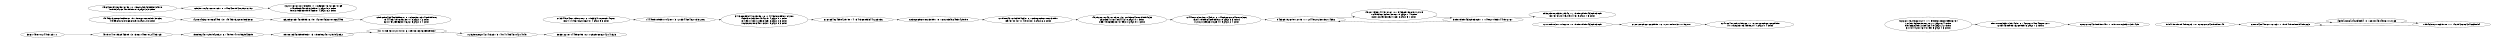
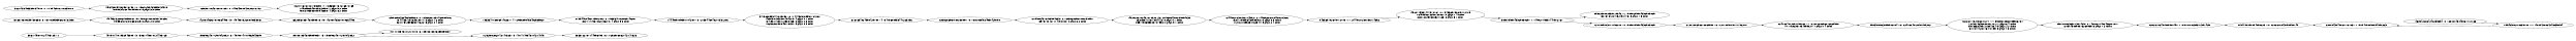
  digraph {
    rankdir=LR
    n1 [label="3861745870124403723 : -1"]
    n2 [label="4979074701932943309 : 3 : 3861745870124403723\n"]
    n3 [label="-5889824877291942852 : 6 : 4979074701932943309\n"]
    n4 [label="8978818346059899037 : 3 : -5889824877291942852\n"]
    n5 [label="4014148543104214048 : 6 : 8978818346059899037\n"]
    n6 [label="-7252576862742141323 : 5 : 4014148543104214048\n"]
    n7 [label="3863722187144956795 : 6 : -7252576862742141323\n"]
+   n8 [label="-576870600699738636 : 3 : -3776993396618131398\n"]
    n9 [label="-4949373228815035061 : 5 : -576870600699738636\n4799964672878686769: 3 pays 2 3 coins\n"]
    n10 [label="-4208046327878664495 : 3 : -4949373228815035061\n"]
    n11 [label="-6528567637460559516 : 5 : -4208046327878664495\n"]
    n12 [label="-2956898465432535920 : 8 : -6528567637460559516\n1544486719768575077: 5 pays 7 2 coins\n8201757259565047622: 5 pays 0 4 coins\n"]
+   n13 [label="7933347768869146261 : 4 : -2956898465432535920\n"]
    n14 [label="2133446043271351206 : 6 : 7933347768869146261\n-8677177967062136270: 4 pays 9 3 coins\n"]
    n15 [label="1444905189551704280 : 3 : 2133446043271351206\n"]
    n16 [label="3473688933441223056 : 6 : 1444905189551704280\n-4657301332387484075: 4 pays 5 1 coins\n-8419317088110538465: 8 pays 0 3 coins\n-1622606188645116031: 9 pays 8 3 coins\n"]
    n17 [label="6167654824550429790 : 4 : 3473688933441223056\n"]
    n18 [label="6038286567086138991 : 8 : 6167654824550429790\n"]
    n19 [label="-2159864316799554633 : 6 : 6038286567086138991\n-8973700427114190130: 0 pays 6 2 coins\n"]
    n20 [label="-4529226102451678326 : 5 : -2159864316799554633\n232053411611864442: 8 pays 0 1 coins\n8557450655308707993: 0 pays 9 1 coins\n"]
    n21 [label="-2449027238156714352 : 6 : -4529226102451678326\n-3811795996460955970: 9 pays 3 5 coins\n1421611395230762544: 9 pays 2 4 coins\n"]
    n22 [label="943369192679772705 : 1 : -2449027238156714352\n"]
    n23 [label="-4902775531447572767 : 0 : 943369192679772705\n7645935873250138821: 5 pays 7 4 coins\n-680126490380527163: 8 pays 5 1 coins\n"]
    n24 [label="5898795904332983825 : 1 : -4902775531447572767\n"]
    n25 [label="6936238082359115348 : 7 : 5898795904332983825\n-3073784204752451473: 9 pays 7 5 coins\n"]
    n26 [label="1211885103777192210 : 0 : 5898795904332983825\n"]
    n27 [label="6120128656616669598 : 6 : 1211885103777192210\n"]
    n28 [label="2241664012891795202 : 1 : 6120128656616669598\n-7717692351064859827: 7 pays 0 4 coins\n"]
+   n29 [label="5903918863159506784 : 6 : 2241664012891795202\n"]
    n30 [label="4602611482436201277 : 7 : 5903918863159506784\n7273879292820807101: 1 pays 8 4 coins\n5916330458111594254: 9 pays 4 2 coins\n-317844428146470199: 5 pays 4 3 coins\n"]
    n31 [label="8570108239371391429 : 0 : 4602611482436201277\n-2030438899516260955: 6 pays 7 2 coins\n"]
    n32 [label="8282610243750958145 : 7 : 8570108239371391429\n"]
    n33 [label="5194190090854850223 : 0 : 8282610243750958145\n"]
    n34 [label="6800043045061172163 : 7 : 5194190090854850223\n"]
    n35 [label="-4605422864248235854 : 0 : 6800043045061172163\n"]
    n36 [label="-75546576778239100 : 7 : -4605422864248235854\n"]
+   n37 [label="-3621423483335734918 : 7 : -75546576778239100\n"]
    n38 [label="-4964380542825276792 : 0 : -3621423483335734918\n5159834268490999908: 8 pays 3 3 coins\n"]
    n39 [label="-696587764216870169 : 0 : -4964380542825276792\n"]
    n40 [label="-4220416761021785293 : 7 : -696587764216870169\n-1452556945123613558: 1 pays 9 2 coins\n-5182193353008946658: 4 pays 6 2 coins\n"]
    n1 -> n2
    n2 -> n3
    n3 -> n4
    n4 -> n5
-   n5 -> n6
+   n4 -> n6
    n6 -> n7
+   n8 -> n9
    n9 -> n10
    n10 -> n11
    n11 -> n12
+   n12 -> n13
+   n13 -> n14
    n14 -> n15
    n15 -> n16
    n16 -> n17
    n17 -> n18
    n18 -> n19
    n19 -> n20
    n20 -> n21
    n21 -> n22
    n22 -> n23
    n23 -> n24
    n24 -> n25
-   n24 -> n22
+   n24 -> n26
    n26 -> n27
    n27 -> n28
+   n28 -> n29
+   n29 -> n30
    n30 -> n31
    n31 -> n32
+   n32 -> n33
    n33 -> n34
-   n34 -> n35
    n35 -> n36
    n36 -> n34
+   n37 -> n38
    n38 -> n39
    n39 -> n40
  }
